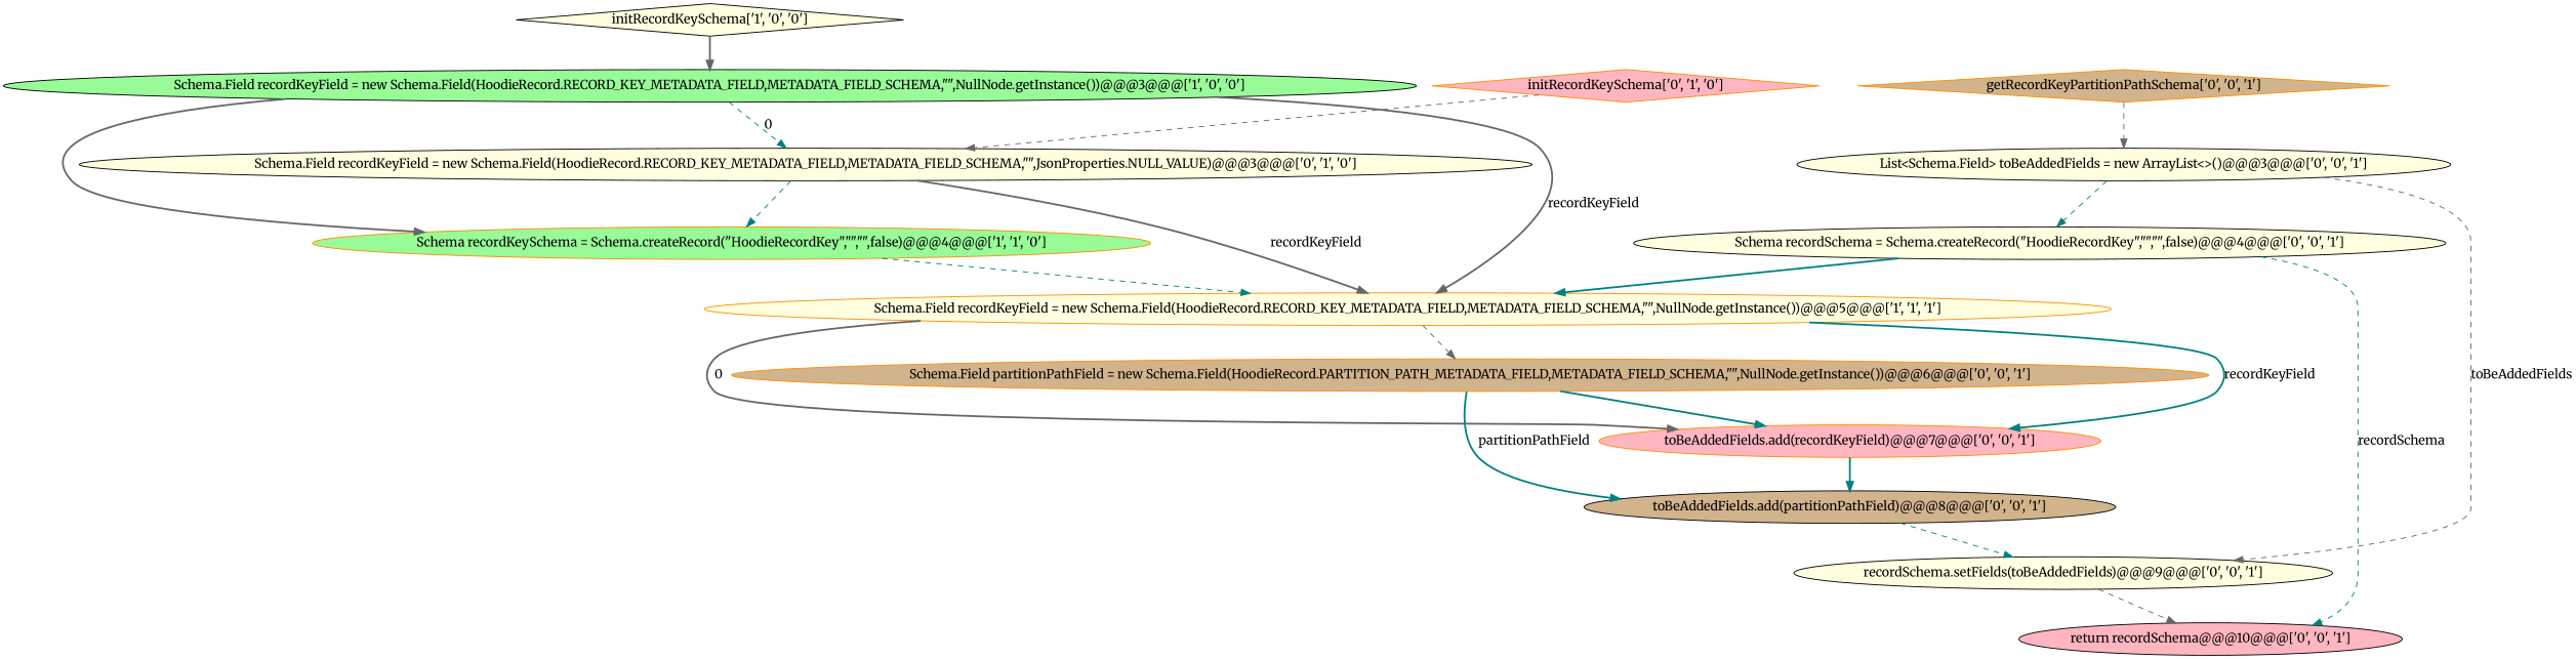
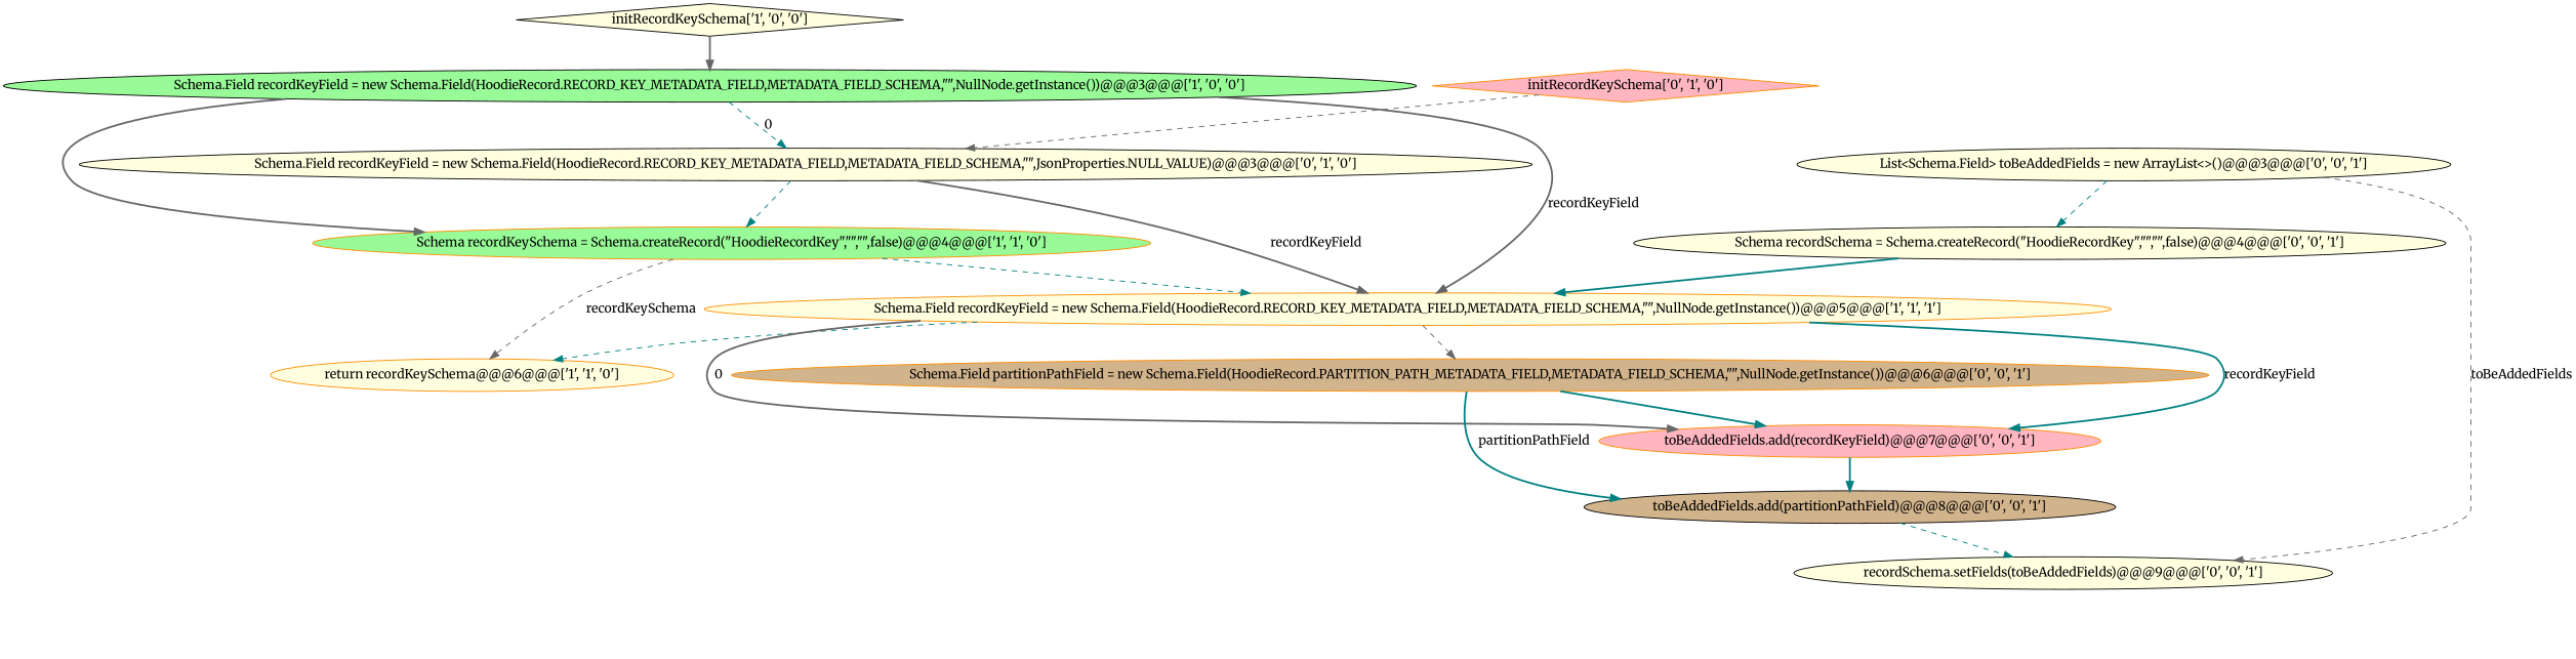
  digraph {
    fontname=Merriweather
    node [color=black fillcolor=lightyellow fontname=Merriweather shape=ellipse style=filled]
    edge [color=teal fontname=Merriweather style=dashed]
+   n1 [color=darkorange label="return recordKeySchema@@@6@@@['1', '1', '0']"]
    n2 [label="Schema.Field recordKeyField = new Schema.Field(HoodieRecord.RECORD_KEY_METADATA_FIELD,METADATA_FIELD_SCHEMA,\"\",JsonProperties.NULL_VALUE)@@@3@@@['0', '1', '0']"]
    n3 [color=darkorange fillcolor=palegreen label="Schema recordKeySchema = Schema.createRecord(\"HoodieRecordKey\",\"\",\"\",false)@@@4@@@['1', '1', '0']"]
    n4 [color=darkorange label="Schema.Field recordKeyField = new Schema.Field(HoodieRecord.RECORD_KEY_METADATA_FIELD,METADATA_FIELD_SCHEMA,\"\",NullNode.getInstance())@@@5@@@['1', '1', '1']"]
    n5 [color=darkorange fillcolor=lightpink label="toBeAddedFields.add(recordKeyField)@@@7@@@['0', '0', '1']"]
    n6 [color=darkorange fillcolor=tan label="Schema.Field partitionPathField = new Schema.Field(HoodieRecord.PARTITION_PATH_METADATA_FIELD,METADATA_FIELD_SCHEMA,\"\",NullNode.getInstance())@@@6@@@['0', '0', '1']"]
-   n7 [color=darkorange fillcolor=tan label="getRecordKeyPartitionPathSchema['0', '0', '1']" shape=diamond]
    n8 [label="List<Schema.Field> toBeAddedFields = new ArrayList<>()@@@3@@@['0', '0', '1']"]
    n9 [label="recordSchema.setFields(toBeAddedFields)@@@9@@@['0', '0', '1']"]
    n10 [label="Schema recordSchema = Schema.createRecord(\"HoodieRecordKey\",\"\",\"\",false)@@@4@@@['0', '0', '1']"]
-   n11 [fillcolor=lightpink label="return recordSchema@@@10@@@['0', '0', '1']"]
    n12 [fillcolor=palegreen label="Schema.Field recordKeyField = new Schema.Field(HoodieRecord.RECORD_KEY_METADATA_FIELD,METADATA_FIELD_SCHEMA,\"\",NullNode.getInstance())@@@3@@@['1', '0', '0']"]
    n13 [fillcolor=tan label="toBeAddedFields.add(partitionPathField)@@@8@@@['0', '0', '1']"]
    n14 [label="initRecordKeySchema['1', '0', '0']" shape=diamond]
    n15 [color=darkorange fillcolor=lightpink label="initRecordKeySchema['0', '1', '0']" shape=diamond]
    n2 -> n3
    n2 -> n4 [color=gray40 label=recordKeyField style=bold]
+   n3 -> n1 [color=gray40 label=recordKeySchema]
    n3 -> n4
+   n4 -> n1
    n4 -> n5 [label=recordKeyField style=bold]
    n4 -> n5 [color=gray40 label=0 style=bold]
    n4 -> n6 [color=gray40]
    n5 -> n13 [style=bold]
    n6 -> n5 [style=bold]
    n6 -> n13 [label=partitionPathField style=bold]
-   n7 -> n8 [color=gray40]
    n8 -> n9 [color=gray40 label=toBeAddedFields]
    n8 -> n10
-   n9 -> n11 [color=gray40]
    n10 -> n4 [style=bold]
-   n10 -> n11 [label=recordSchema]
    n12 -> n2 [label=0]
    n12 -> n3 [color=gray40 style=bold]
    n12 -> n4 [color=gray40 label=recordKeyField style=bold]
    n13 -> n9
    n14 -> n12 [color=gray40 style=bold]
    n15 -> n2 [color=gray40]
  }
